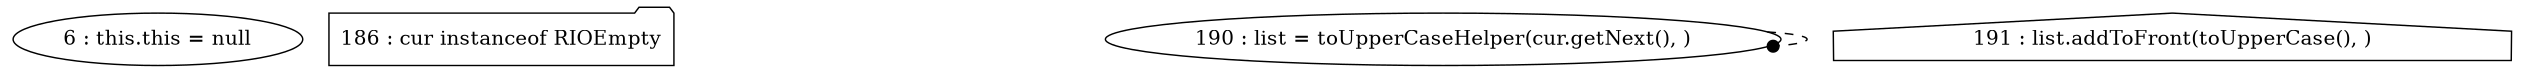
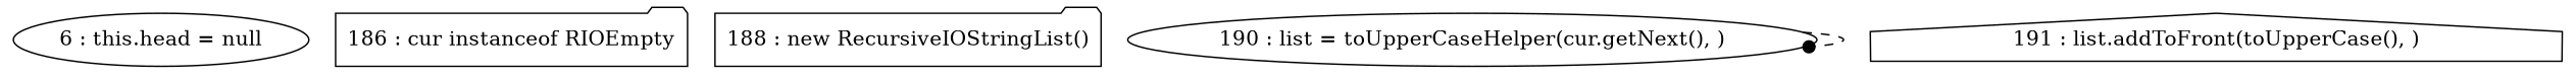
  digraph {
    node [shape=ellipse]
-   "6 : this.head = null" [label="6 : this.this = null"]
+   "6 : this.head = null"
    "186 : cur instanceof RIOEmpty" [shape=folder]
+   "188 : new RecursiveIOStringList()" [shape=folder]
    "190 : list = toUpperCaseHelper(cur.getNext(), )"
    "191 : list.addToFront(toUpperCase(), )" [shape=house]
    "190 : list = toUpperCaseHelper(cur.getNext(), )" -> "190 : list = toUpperCaseHelper(cur.getNext(), )" [style=dashed arrowhead=dot]
  }
